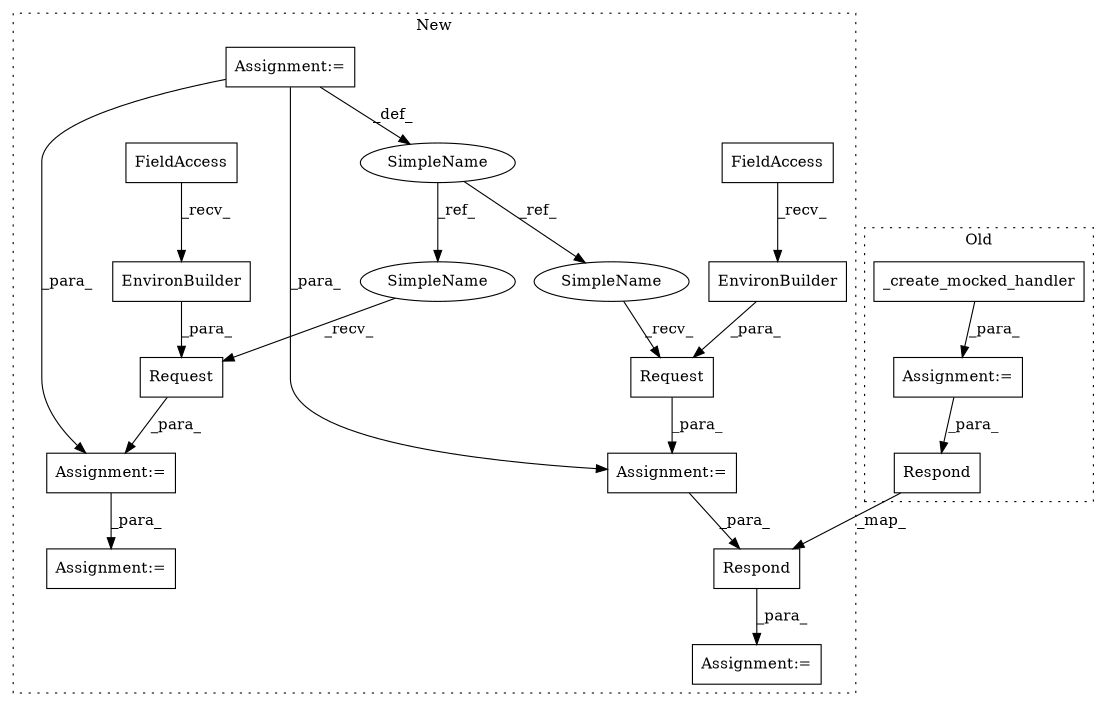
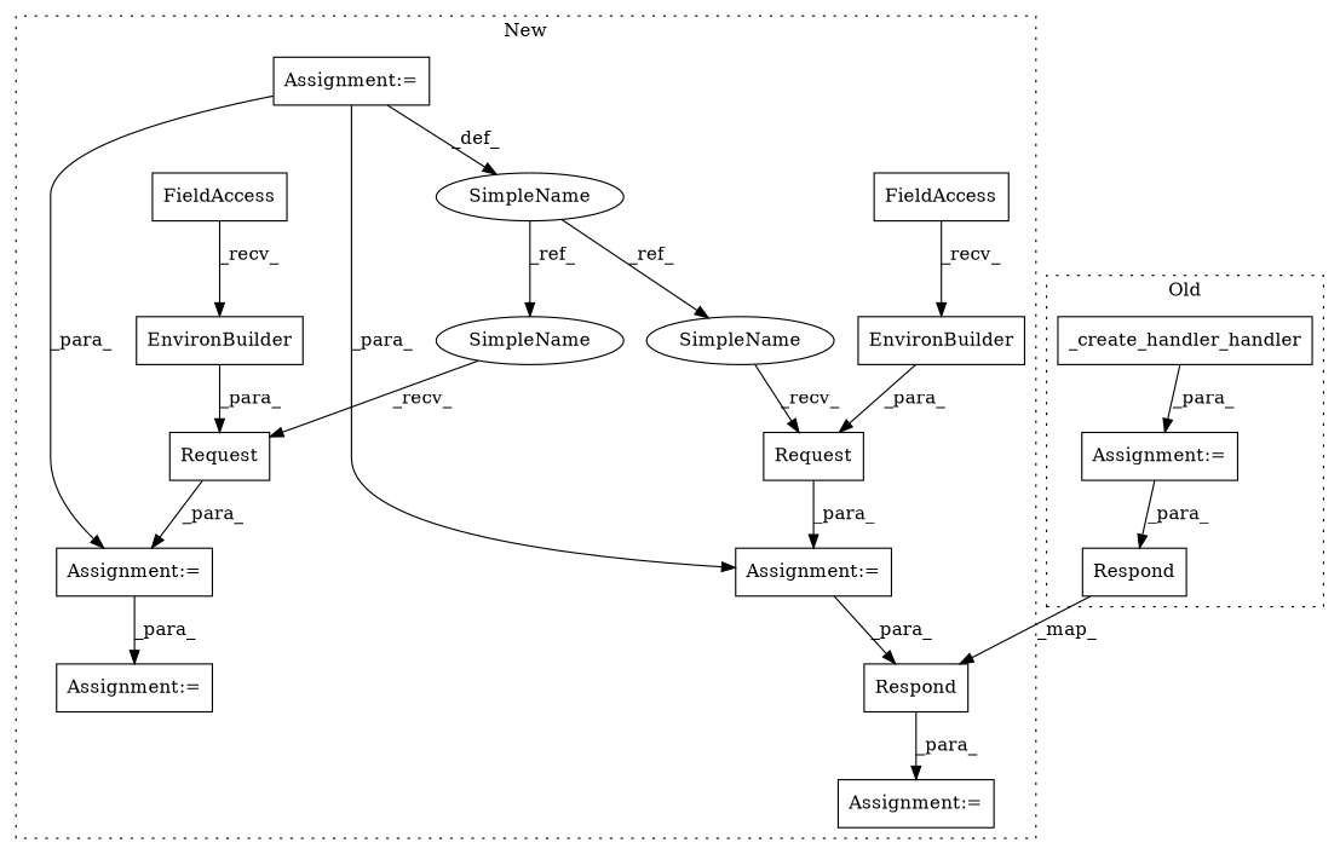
  digraph {
    node [a=32 l=8 s=2171 shape=box]
    n1 [l="8,1" label=Respond s="1940,1999"]
-   n2 [l=24 label=_create_mocked_handler s=1905]
+   n2 [l=24 label=_create_handler_handler s=1905]
    n3 [a=7 l=1 label="Assignment:=" s=1904]
    n4 [l="8,1" label=Respond s="2512,2568"]
    n5 [l=16 label=EnvironBuilder s=2468]
    n6 [a=22 label=FieldAccess s=2454]
    n7 [l="8,1" label=Request s="2446,2498"]
    n8 [a=7 label="Assignment:="]
    n9 [a=7 l=1 label="Assignment:=" s=2506]
    n10 [a=7 l=1 label="Assignment:=" s=2436]
    n11 [l="8,1" label=Request s="2891,2943"]
    n12 [l=16 label=EnvironBuilder s=2913]
    n13 [a=22 label=FieldAccess s=2899]
    n14 [a=42 label=SimpleName shape=ellipse]
    n15 [a=7 l=1 label="Assignment:=" s=2881]
    n16 [a=7 l=1 label="Assignment:=" s=2951]
    n17 [a=42 label=SimpleName s=2882 shape=ellipse]
    n18 [a=42 label=SimpleName s=2437 shape=ellipse]
    subgraph cluster_1 {
      label=Old
      style=dotted
      n1
      n2
      n3
    }
    subgraph cluster_2 {
      label=New
      style=dotted
      n4
      n5
      n6
      n7
      n8
      n9
      n10
      n11
      n12
      n13
      n14
      n15
      n16
      n17
      n18
    }
    n1 -> n4 [label=_map_]
    n2 -> n3 [label=_para_]
    n3 -> n1 [label=_para_]
    n4 -> n9 [label=_para_]
    n5 -> n7 [label=_para_]
    n6 -> n5 [label=_recv_]
    n7 -> n10 [label=_para_]
    n8 -> n10 [label=_para_]
    n8 -> n14 [label=_def_]
    n8 -> n15 [label=_para_]
    n10 -> n4 [label=_para_]
    n11 -> n15 [label=_para_]
    n12 -> n11 [label=_para_]
    n13 -> n12 [label=_recv_]
    n14 -> n17 [label=_ref_]
    n14 -> n18 [label=_ref_]
    n15 -> n16 [label=_para_]
    n17 -> n11 [label=_recv_]
    n18 -> n7 [label=_recv_]
  }
